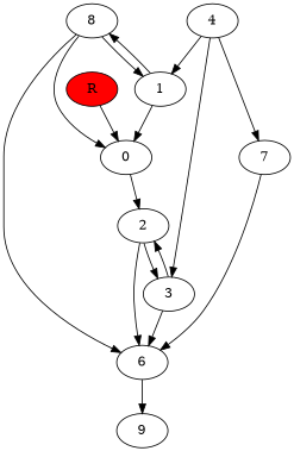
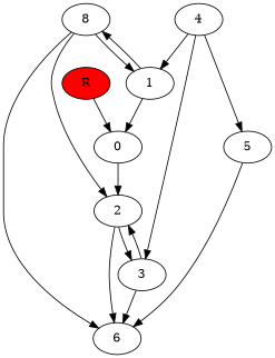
  digraph {
    n1 [label=0]
    1
    8
    2
    6
    3
-   9
    4
-   7
+   7 [label=5]
    R [fillcolor="#ff0000" style=filled]
    n1 -> 2
    1 -> n1
    1 -> 8
-   8 -> n1
+   8 -> 2
    8 -> 1
    8 -> 6
    2 -> 6
    2 -> 3
-   6 -> 9
    3 -> 2
    3 -> 6
    4 -> 1
    4 -> 3
    4 -> 7
    7 -> 6
    R -> n1
  }
